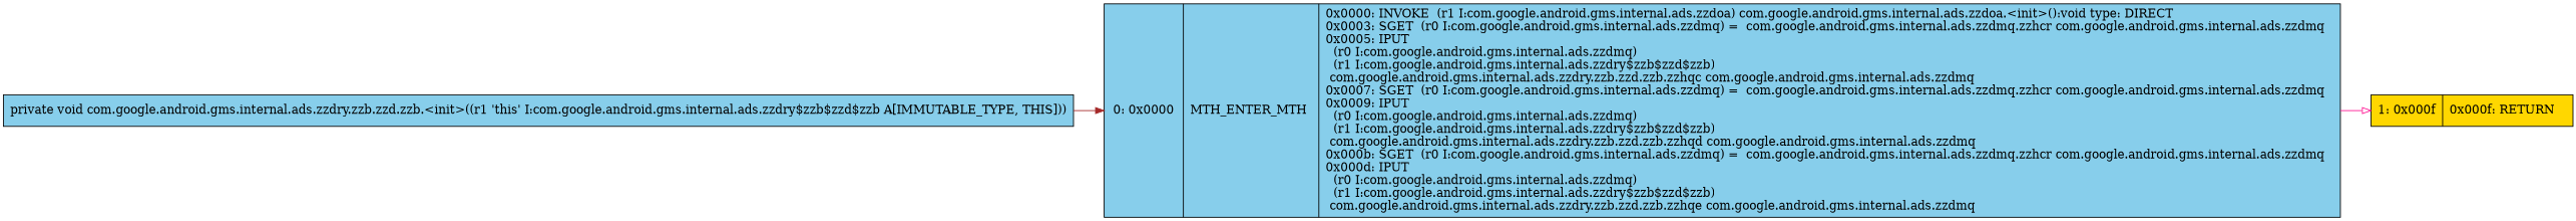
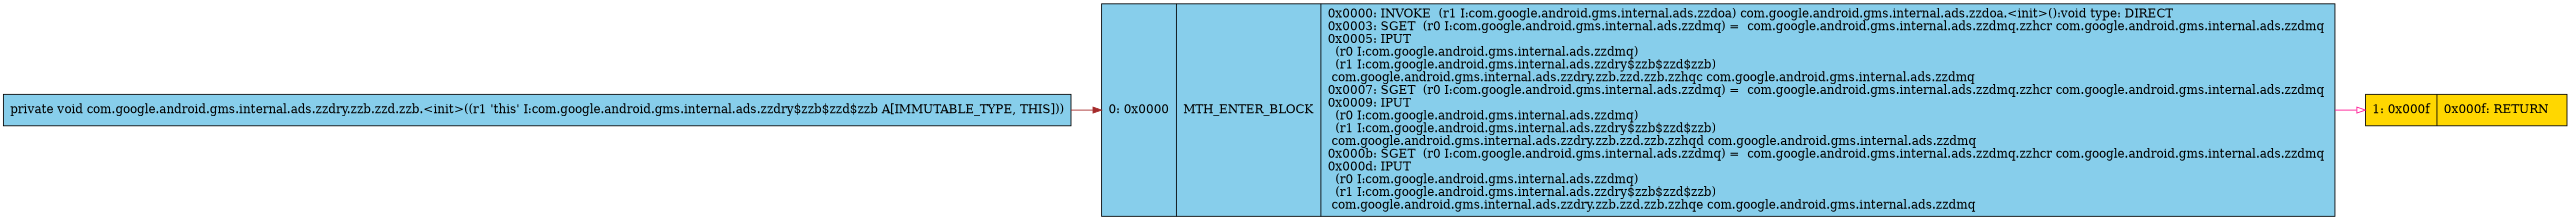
  digraph {
    rankdir=LR
    node [shape=record style=filled fillcolor=skyblue]
-   n1 [label="{0\:\ 0x0000|MTH_ENTER_MTH\l|0x0000: INVOKE  (r1 I:com.google.android.gms.internal.ads.zzdoa) com.google.android.gms.internal.ads.zzdoa.\<init\>():void type: DIRECT \l0x0003: SGET  (r0 I:com.google.android.gms.internal.ads.zzdmq) =  com.google.android.gms.internal.ads.zzdmq.zzhcr com.google.android.gms.internal.ads.zzdmq \l0x0005: IPUT  \l  (r0 I:com.google.android.gms.internal.ads.zzdmq)\l  (r1 I:com.google.android.gms.internal.ads.zzdry$zzb$zzd$zzb)\l com.google.android.gms.internal.ads.zzdry.zzb.zzd.zzb.zzhqc com.google.android.gms.internal.ads.zzdmq \l0x0007: SGET  (r0 I:com.google.android.gms.internal.ads.zzdmq) =  com.google.android.gms.internal.ads.zzdmq.zzhcr com.google.android.gms.internal.ads.zzdmq \l0x0009: IPUT  \l  (r0 I:com.google.android.gms.internal.ads.zzdmq)\l  (r1 I:com.google.android.gms.internal.ads.zzdry$zzb$zzd$zzb)\l com.google.android.gms.internal.ads.zzdry.zzb.zzd.zzb.zzhqd com.google.android.gms.internal.ads.zzdmq \l0x000b: SGET  (r0 I:com.google.android.gms.internal.ads.zzdmq) =  com.google.android.gms.internal.ads.zzdmq.zzhcr com.google.android.gms.internal.ads.zzdmq \l0x000d: IPUT  \l  (r0 I:com.google.android.gms.internal.ads.zzdmq)\l  (r1 I:com.google.android.gms.internal.ads.zzdry$zzb$zzd$zzb)\l com.google.android.gms.internal.ads.zzdry.zzb.zzd.zzb.zzhqe com.google.android.gms.internal.ads.zzdmq \l}"]
+   n1 [label="{0\:\ 0x0000|MTH_ENTER_BLOCK\l|0x0000: INVOKE  (r1 I:com.google.android.gms.internal.ads.zzdoa) com.google.android.gms.internal.ads.zzdoa.\<init\>():void type: DIRECT \l0x0003: SGET  (r0 I:com.google.android.gms.internal.ads.zzdmq) =  com.google.android.gms.internal.ads.zzdmq.zzhcr com.google.android.gms.internal.ads.zzdmq \l0x0005: IPUT  \l  (r0 I:com.google.android.gms.internal.ads.zzdmq)\l  (r1 I:com.google.android.gms.internal.ads.zzdry$zzb$zzd$zzb)\l com.google.android.gms.internal.ads.zzdry.zzb.zzd.zzb.zzhqc com.google.android.gms.internal.ads.zzdmq \l0x0007: SGET  (r0 I:com.google.android.gms.internal.ads.zzdmq) =  com.google.android.gms.internal.ads.zzdmq.zzhcr com.google.android.gms.internal.ads.zzdmq \l0x0009: IPUT  \l  (r0 I:com.google.android.gms.internal.ads.zzdmq)\l  (r1 I:com.google.android.gms.internal.ads.zzdry$zzb$zzd$zzb)\l com.google.android.gms.internal.ads.zzdry.zzb.zzd.zzb.zzhqd com.google.android.gms.internal.ads.zzdmq \l0x000b: SGET  (r0 I:com.google.android.gms.internal.ads.zzdmq) =  com.google.android.gms.internal.ads.zzdmq.zzhcr com.google.android.gms.internal.ads.zzdmq \l0x000d: IPUT  \l  (r0 I:com.google.android.gms.internal.ads.zzdmq)\l  (r1 I:com.google.android.gms.internal.ads.zzdry$zzb$zzd$zzb)\l com.google.android.gms.internal.ads.zzdry.zzb.zzd.zzb.zzhqe com.google.android.gms.internal.ads.zzdmq \l}"]
    n2 [label="{1\:\ 0x000f|0x000f: RETURN   \l}" fillcolor=gold]
    n3 [label="{private void com.google.android.gms.internal.ads.zzdry.zzb.zzd.zzb.\<init\>((r1 'this' I:com.google.android.gms.internal.ads.zzdry$zzb$zzd$zzb A[IMMUTABLE_TYPE, THIS])) }"]
    n1 -> n2 [color=deeppink arrowhead=onormal]
    n3 -> n1 [color=brown arrowhead=normal]
  }
